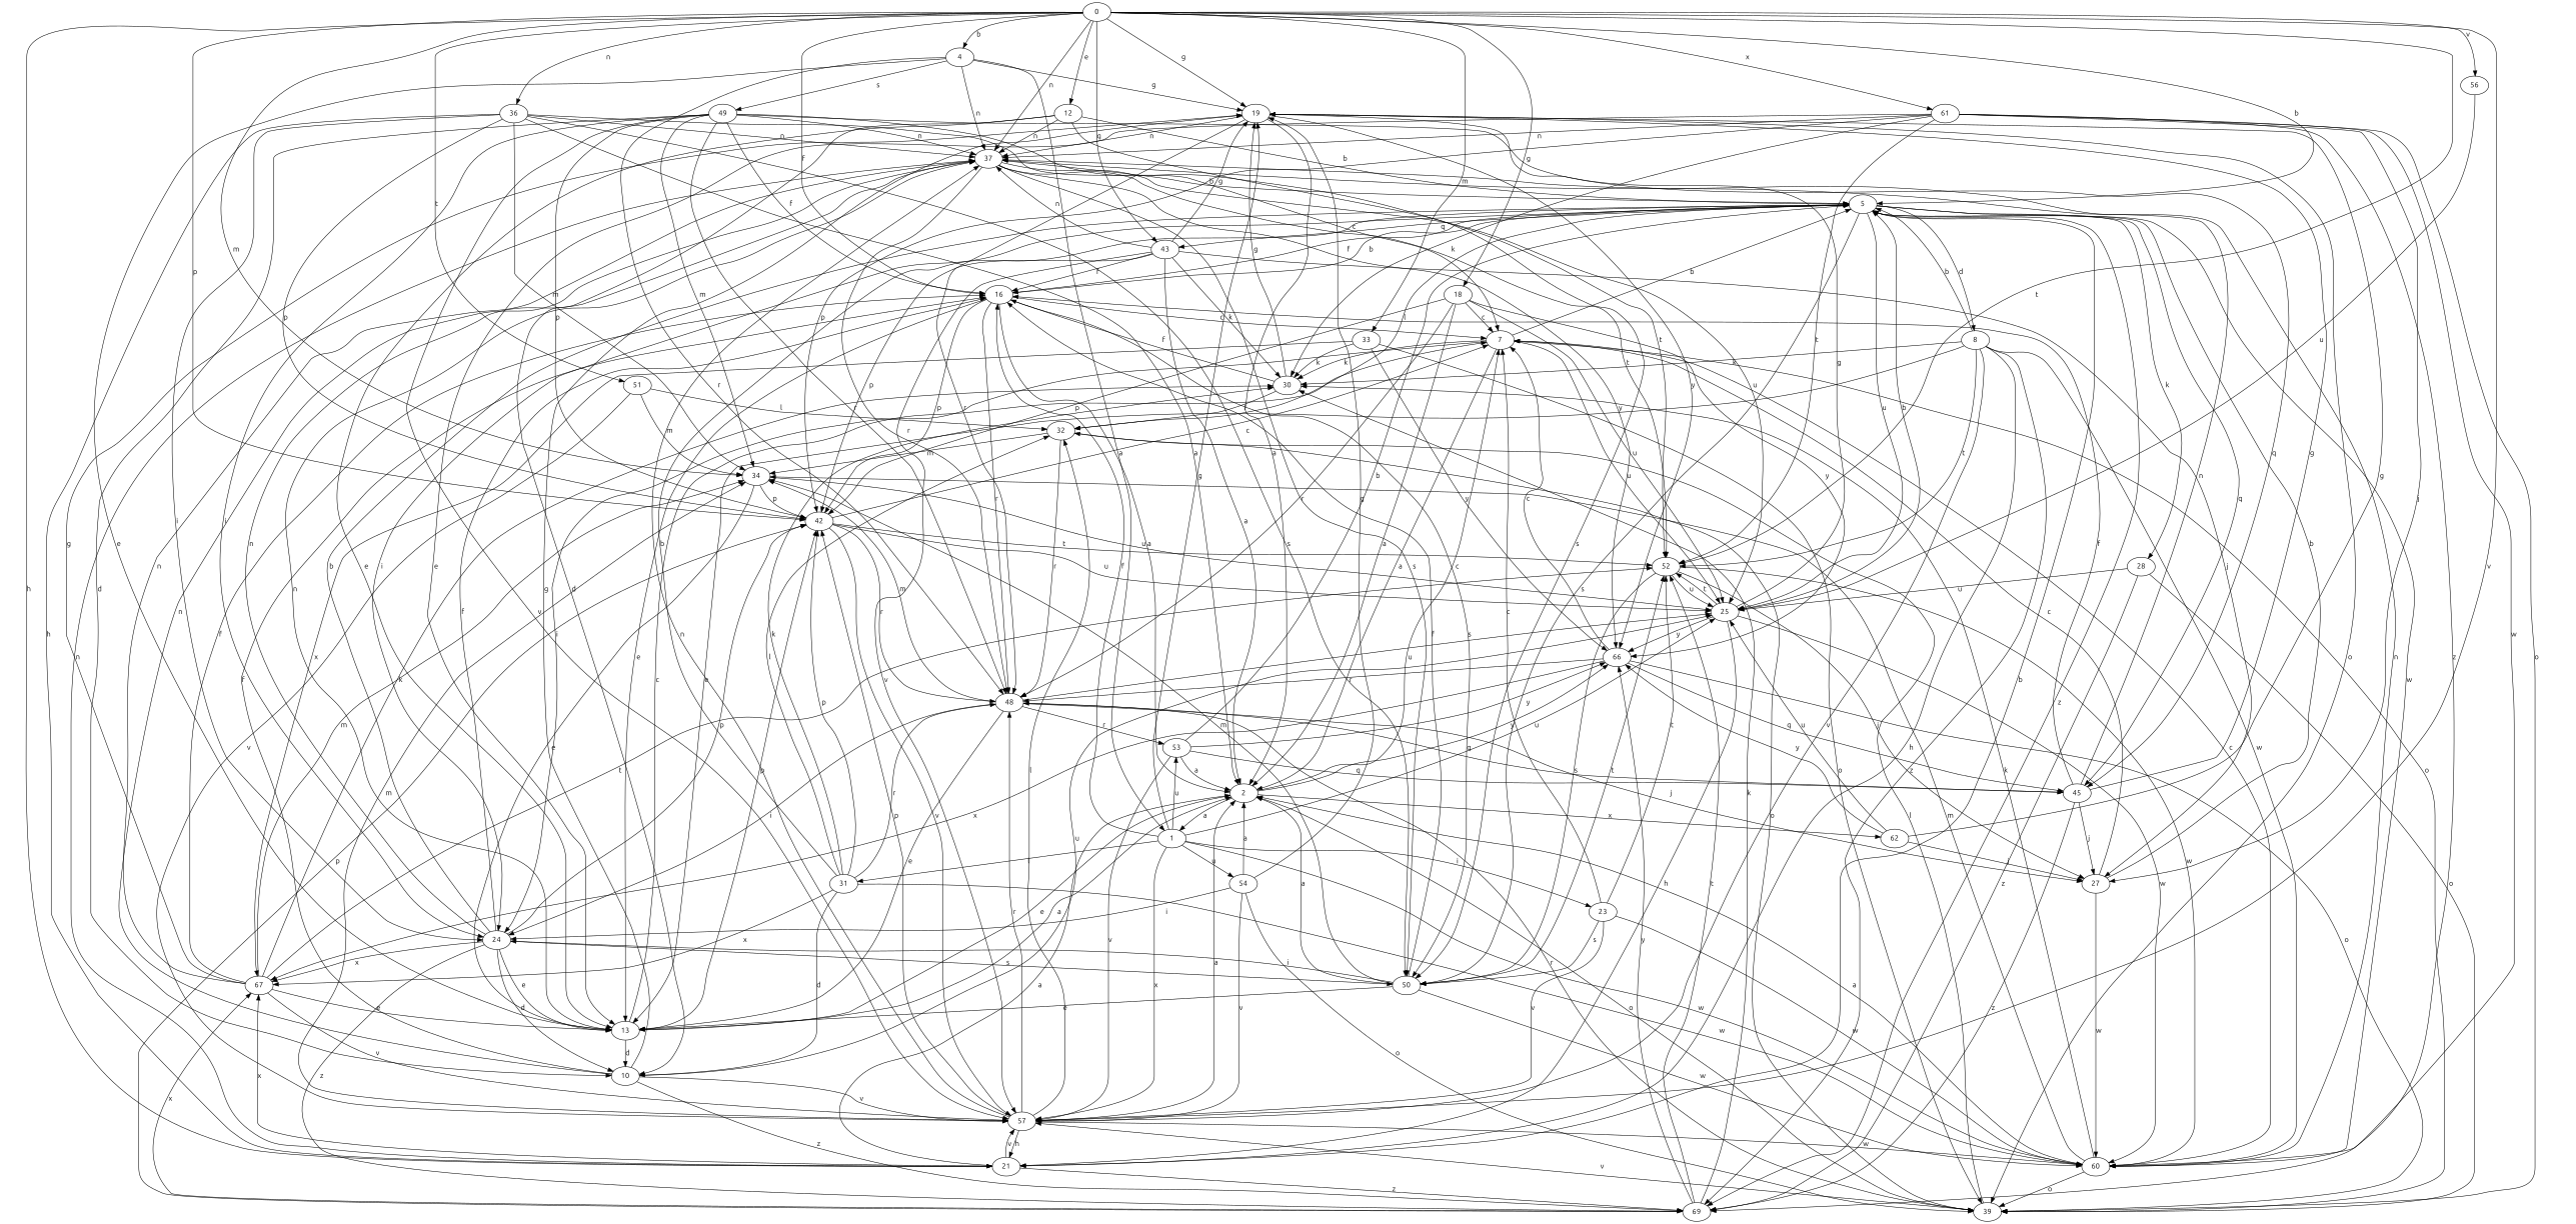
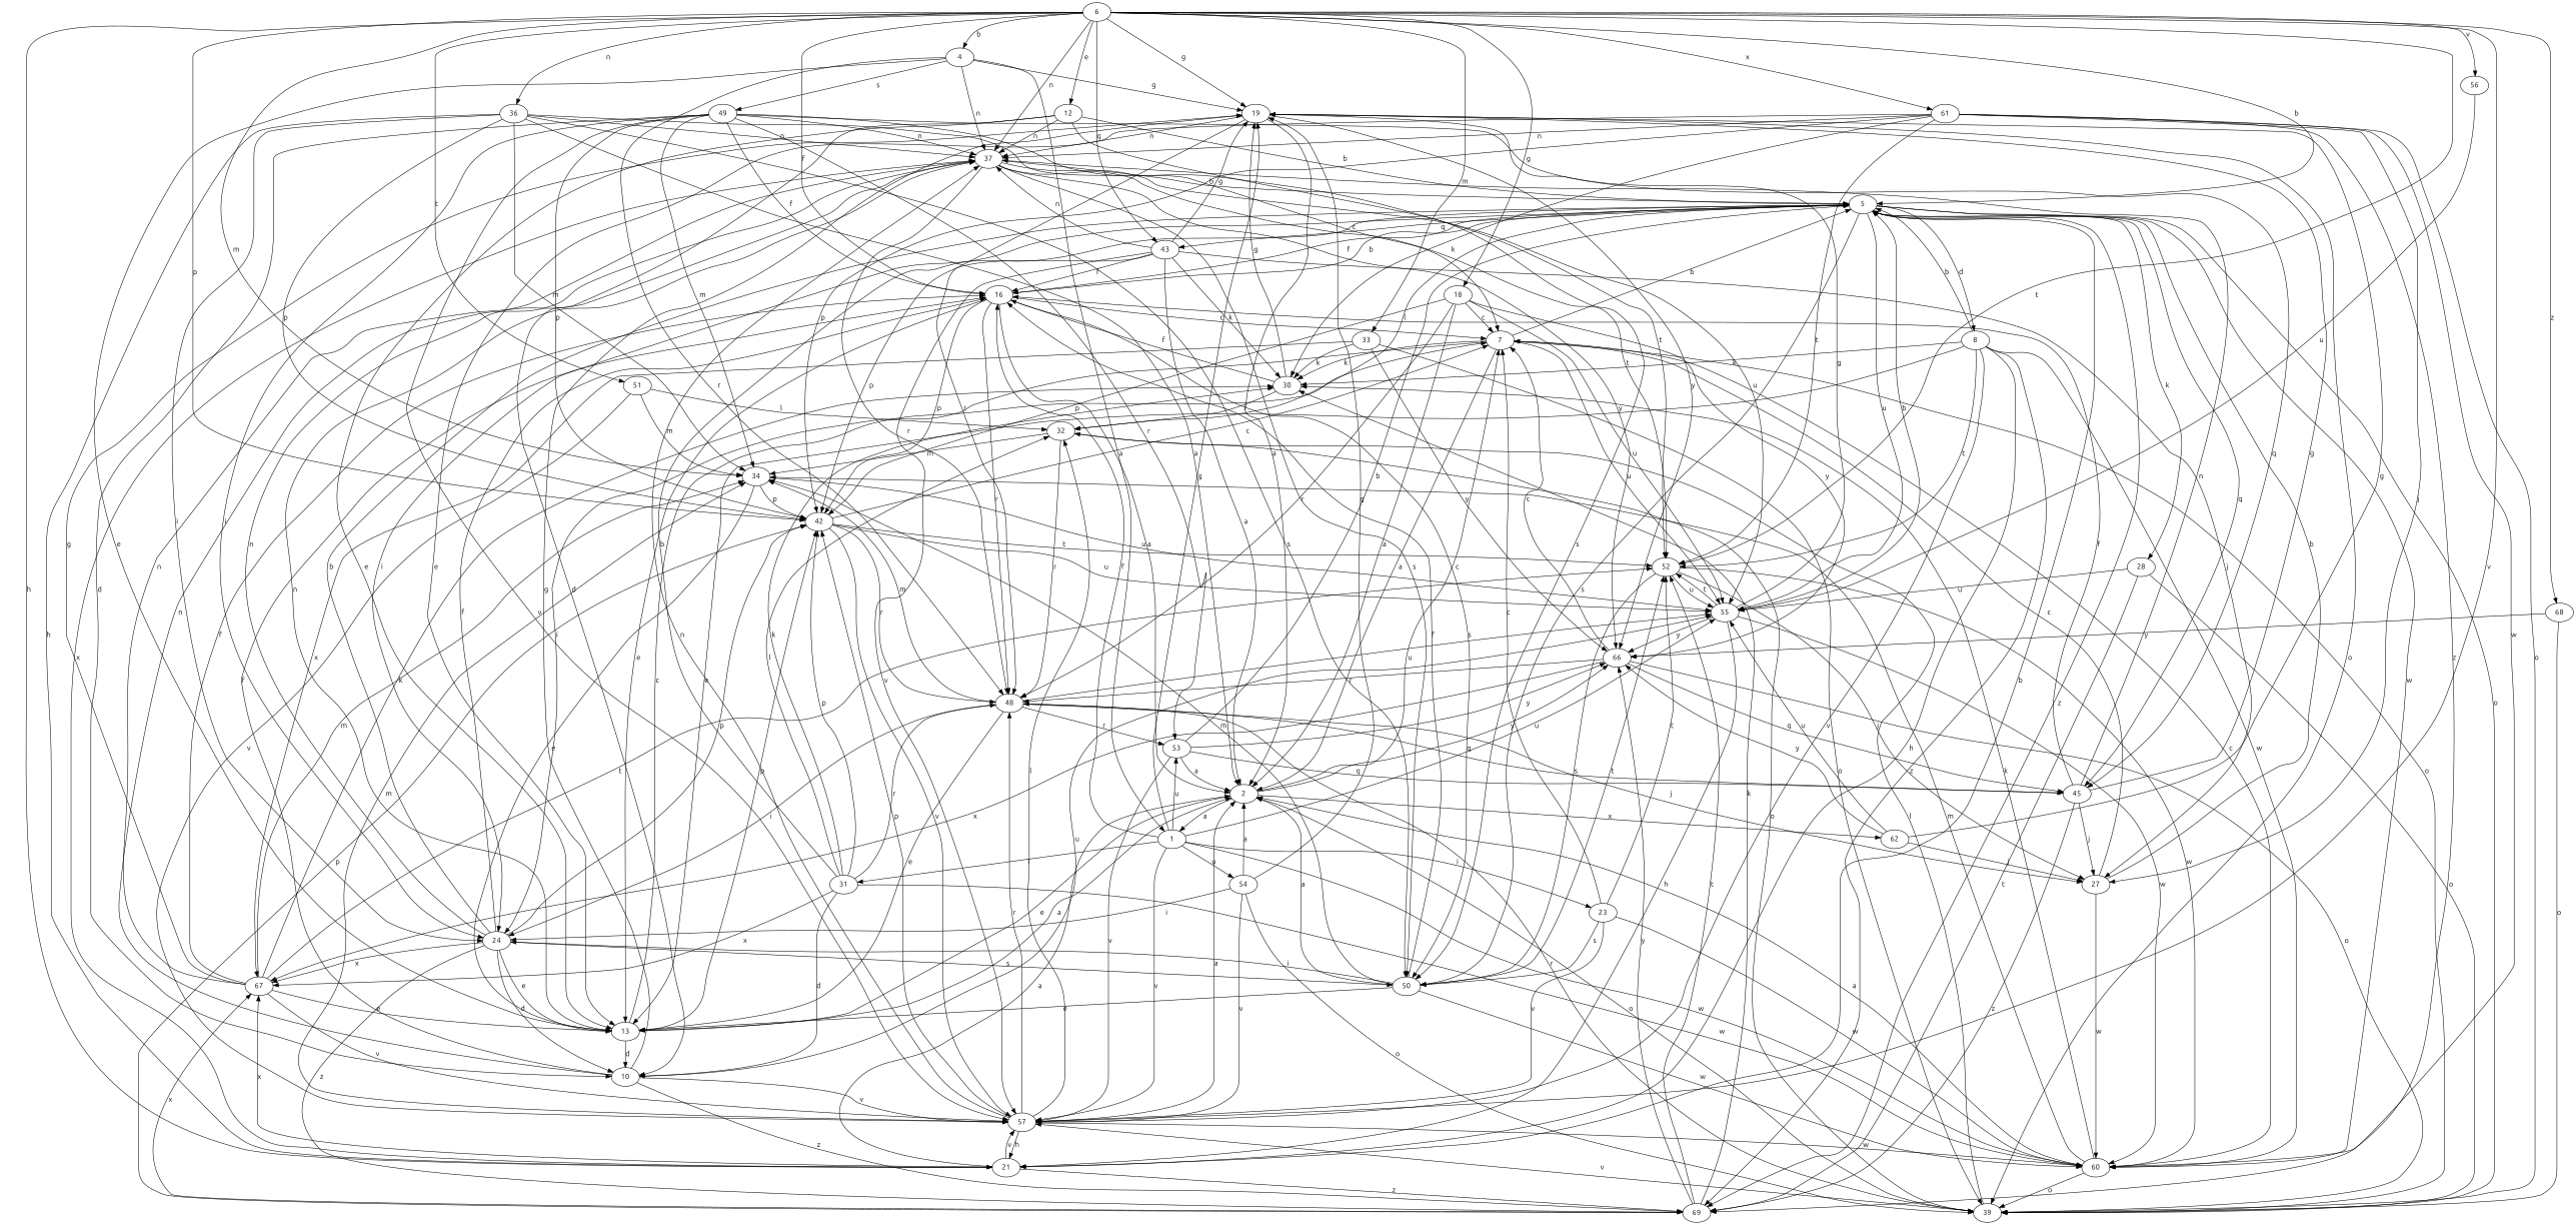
  strict digraph {
    fontname=Ubuntu
    node [fontname=Ubuntu]
    edge [fontname=Ubuntu]
-   0
+   0 [label=6]
    4
    5
    12
    16
    18
    19
    21
    33
    34
    36
    37
    42
    43
    51
    52
    56
    57
    61
+   68
    1
    13
    48
    49
-   55 [label=25]
+   55
    60
    39
    8
    24
    28
    32
    45
    50
    69
    10
    2
    7
    66
    n39 [label=67]
    30
    27
    23
    31
    53
    54
    62
    0 -> 4 [label=b]
    0 -> 5 [label=b]
    0 -> 12 [label=e]
    0 -> 16 [label=f]
    0 -> 18 [label=g]
    0 -> 19 [label=g]
    0 -> 21 [label=h]
    0 -> 33 [label=m]
    0 -> 34 [label=m]
    0 -> 36 [label=n]
    0 -> 37 [label=n]
    0 -> 42 [label=p]
    0 -> 43 [label=q]
    0 -> 51 [label=t]
    0 -> 52 [label=t]
    0 -> 56 [label=v]
    0 -> 57 [label=v]
    0 -> 61 [label=x]
+   0 -> 68 [label=z]
    4 -> 19 [label=g]
    4 -> 37 [label=n]
    4 -> 1 [label=a]
    4 -> 13 [label=e]
    4 -> 48 [label=r]
    4 -> 49 [label=s]
    5 -> 16 [label=f]
    5 -> 43 [label=q]
    5 -> 55 [label=u]
    5 -> 60 [label=w]
+   5 -> 39 [label=o]
    5 -> 8 [label=d]
    5 -> 24 [label=i]
    5 -> 28 [label=k]
    5 -> 32 [label=l]
    5 -> 45 [label=q]
    5 -> 50 [label=s]
    5 -> 69 [label=z]
    12 -> 5 [label=b]
    12 -> 37 [label=n]
    12 -> 13 [label=e]
    12 -> 50 [label=s]
    12 -> 10 [label=d]
    16 -> 5 [label=b]
    16 -> 42 [label=p]
    16 -> 13 [label=e]
    16 -> 48 [label=r]
    16 -> 50 [label=s]
    16 -> 2 [label=a]
    16 -> 7 [label=c]
    18 -> 42 [label=p]
    18 -> 48 [label=r]
    18 -> 55 [label=u]
    18 -> 2 [label=a]
    18 -> 7 [label=c]
    18 -> 66 [label=y]
    19 -> 37 [label=n]
    19 -> 48 [label=r]
    19 -> 39 [label=o]
    19 -> 2 [label=a]
    19 -> 66 [label=y]
    21 -> 5 [label=b]
-   21 -> 37 [label=n]
+   21 -> 37 [label=x]
    21 -> 57 [label=v]
    21 -> 69 [label=z]
    21 -> 2 [label=a]
    21 -> n39 [label=x]
    33 -> 39 [label=o]
    33 -> 66 [label=y]
    33 -> n39 [label=x]
    33 -> 30 [label=k]
    34 -> 42 [label=p]
    34 -> 13 [label=e]
    34 -> 55 [label=u]
    36 -> 21 [label=h]
    36 -> 34 [label=m]
    36 -> 37 [label=n]
    36 -> 42 [label=p]
    36 -> 24 [label=i]
    36 -> 50 [label=s]
    36 -> 2 [label=a]
    36 -> 7 [label=c]
    37 -> 5 [label=b]
    37 -> 52 [label=t]
    37 -> 48 [label=r]
    37 -> 55 [label=u]
    37 -> 50 [label=s]
    37 -> 66 [label=y]
    42 -> 52 [label=t]
    42 -> 57 [label=v]
    42 -> 48 [label=r]
    42 -> 55 [label=u]
    42 -> 7 [label=c]
    43 -> 16 [label=f]
    43 -> 19 [label=g]
    43 -> 37 [label=n]
    43 -> 42 [label=p]
    43 -> 57 [label=v]
    43 -> 2 [label=a]
    43 -> 30 [label=k]
    43 -> 27 [label=j]
    51 -> 34 [label=m]
    51 -> 57 [label=v]
    51 -> 32 [label=l]
    52 -> 55 [label=u]
    52 -> 60 [label=w]
    52 -> 50 [label=s]
    52 -> 27 [label=j]
    56 -> 55 [label=u]
    57 -> 21 [label=h]
    57 -> 34 [label=m]
    57 -> 37 [label=n]
    57 -> 42 [label=p]
    57 -> 48 [label=r]
    57 -> 60 [label=w]
    57 -> 32 [label=l]
    57 -> 2 [label=a]
    61 -> 37 [label=n]
    61 -> 42 [label=p]
    61 -> 52 [label=t]
    61 -> 13 [label=e]
    61 -> 60 [label=w]
    61 -> 39 [label=o]
    61 -> 69 [label=z]
    61 -> 30 [label=k]
    61 -> 27 [label=j]
+   68 -> 39 [label=o]
+   68 -> 66 [label=y]
    1 -> 16 [label=f]
    1 -> 19 [label=g]
-   1 -> 57 [label=x]
+   1 -> 57 [label=v]
    1 -> 55 [label=u]
    1 -> 60 [label=w]
    1 -> 23 [label=i]
    1 -> 31 [label=l]
    1 -> 53 [label=u]
    1 -> 54 [label=u]
    13 -> 37 [label=n]
    13 -> 42 [label=p]
    13 -> 10 [label=d]
    13 -> 2 [label=a]
    13 -> 7 [label=c]
    48 -> 34 [label=m]
    48 -> 13 [label=e]
    48 -> 55 [label=u]
    48 -> 24 [label=i]
    48 -> 45 [label=q]
    48 -> 27 [label=j]
    48 -> 53 [label=r]
    49 -> 16 [label=f]
    49 -> 34 [label=m]
    49 -> 37 [label=n]
    49 -> 42 [label=p]
    49 -> 52 [label=t]
    49 -> 57 [label=v]
-   49 -> 48 [label=r]
+   49 -> 53 [label=r]
    49 -> 24 [label=i]
    49 -> 45 [label=q]
    49 -> 10 [label=d]
    55 -> 5 [label=b]
    55 -> 19 [label=g]
    55 -> 21 [label=h]
    55 -> 52 [label=t]
    55 -> 60 [label=w]
    55 -> 66 [label=y]
    60 -> 34 [label=m]
-   60 -> 37 [label=n]
    60 -> 39 [label=o]
    60 -> 2 [label=a]
    60 -> 7 [label=c]
    60 -> 30 [label=k]
    39 -> 57 [label=v]
    39 -> 48 [label=r]
    39 -> 32 [label=l]
    8 -> 5 [label=b]
    8 -> 21 [label=h]
    8 -> 52 [label=t]
    8 -> 57 [label=v]
    8 -> 13 [label=e]
    8 -> 60 [label=w]
    8 -> 69 [label=z]
    8 -> 30 [label=k]
    24 -> 5 [label=b]
    24 -> 16 [label=f]
    24 -> 37 [label=n]
    24 -> 42 [label=p]
    24 -> 13 [label=e]
    24 -> 50 [label=s]
    24 -> 69 [label=z]
    24 -> 10 [label=d]
    24 -> n39 [label=x]
    28 -> 55 [label=u]
    28 -> 39 [label=o]
-   28 -> 69 [label=z]
+   28 -> 69 [label=t]
    32 -> 34 [label=m]
    32 -> 48 [label=r]
    32 -> 39 [label=o]
    45 -> 16 [label=f]
    45 -> 19 [label=g]
    45 -> 37 [label=n]
    45 -> 69 [label=z]
    45 -> 27 [label=j]
    50 -> 16 [label=f]
    50 -> 34 [label=m]
    50 -> 52 [label=t]
    50 -> 13 [label=e]
    50 -> 60 [label=w]
    50 -> 24 [label=i]
    50 -> 2 [label=a]
    69 -> 42 [label=p]
    69 -> 52 [label=t]
    69 -> 66 [label=y]
    69 -> n39 [label=x]
    69 -> 30 [label=k]
    10 -> 16 [label=f]
    10 -> 19 [label=g]
    10 -> 37 [label=n]
    10 -> 57 [label=v]
    10 -> 55 [label=u]
    10 -> 69 [label=z]
    2 -> 1 [label=a]
    2 -> 13 [label=e]
    2 -> 39 [label=o]
    2 -> 7 [label=c]
    2 -> 66 [label=y]
    2 -> 62 [label=x]
    7 -> 5 [label=b]
    7 -> 55 [label=u]
    7 -> 39 [label=o]
    7 -> 24 [label=i]
    7 -> 2 [label=a]
    7 -> 30 [label=k]
    66 -> 48 [label=r]
    66 -> 39 [label=o]
    66 -> 45 [label=q]
    66 -> 7 [label=c]
    66 -> n39 [label=x]
    n39 -> 16 [label=f]
    n39 -> 19 [label=g]
    n39 -> 34 [label=m]
    n39 -> 37 [label=n]
    n39 -> 52 [label=t]
    n39 -> 57 [label=v]
    n39 -> 13 [label=e]
    n39 -> 30 [label=k]
    30 -> 16 [label=f]
    30 -> 19 [label=g]
    30 -> 32 [label=l]
    27 -> 5 [label=b]
    27 -> 60 [label=w]
    27 -> 7 [label=c]
    23 -> 52 [label=t]
    23 -> 57 [label=v]
    23 -> 60 [label=w]
    23 -> 50 [label=s]
    23 -> 7 [label=c]
    31 -> 5 [label=b]
    31 -> 42 [label=p]
    31 -> 48 [label=r]
    31 -> 60 [label=w]
    31 -> 32 [label=l]
    31 -> 10 [label=d]
    31 -> n39 [label=x]
    31 -> 30 [label=k]
    53 -> 5 [label=b]
    53 -> 57 [label=v]
    53 -> 45 [label=q]
    53 -> 2 [label=a]
    53 -> 66 [label=y]
    54 -> 19 [label=g]
    54 -> 57 [label=v]
    54 -> 39 [label=o]
    54 -> 24 [label=i]
    54 -> 2 [label=a]
    62 -> 19 [label=g]
    62 -> 55 [label=u]
    62 -> 66 [label=y]
    62 -> 27 [label=j]
  }
